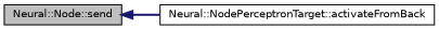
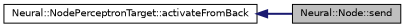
  digraph {
    rankdir=LR
    node [color=black fontname=Helvetica fontsize=10 shape=record style=filled]
    n1 [fillcolor=grey75 fontcolor=black height=0.2 label="Neural::Node::send" width=0.4]
    n2 [fillcolor=white height=0.2 label="Neural::NodePerceptronTarget::activateFromBack" width=0.4]
-   n1 -> n2 [color=midnightblue dir=back fontname=Helvetica fontsize=10 labelfontname=Helvetica labelfontsize=10 style=bold]
+   n2 -> n1 [color=midnightblue dir=back fontname=Helvetica fontsize=10 labelfontname=Helvetica labelfontsize=10 style=bold]
  }
